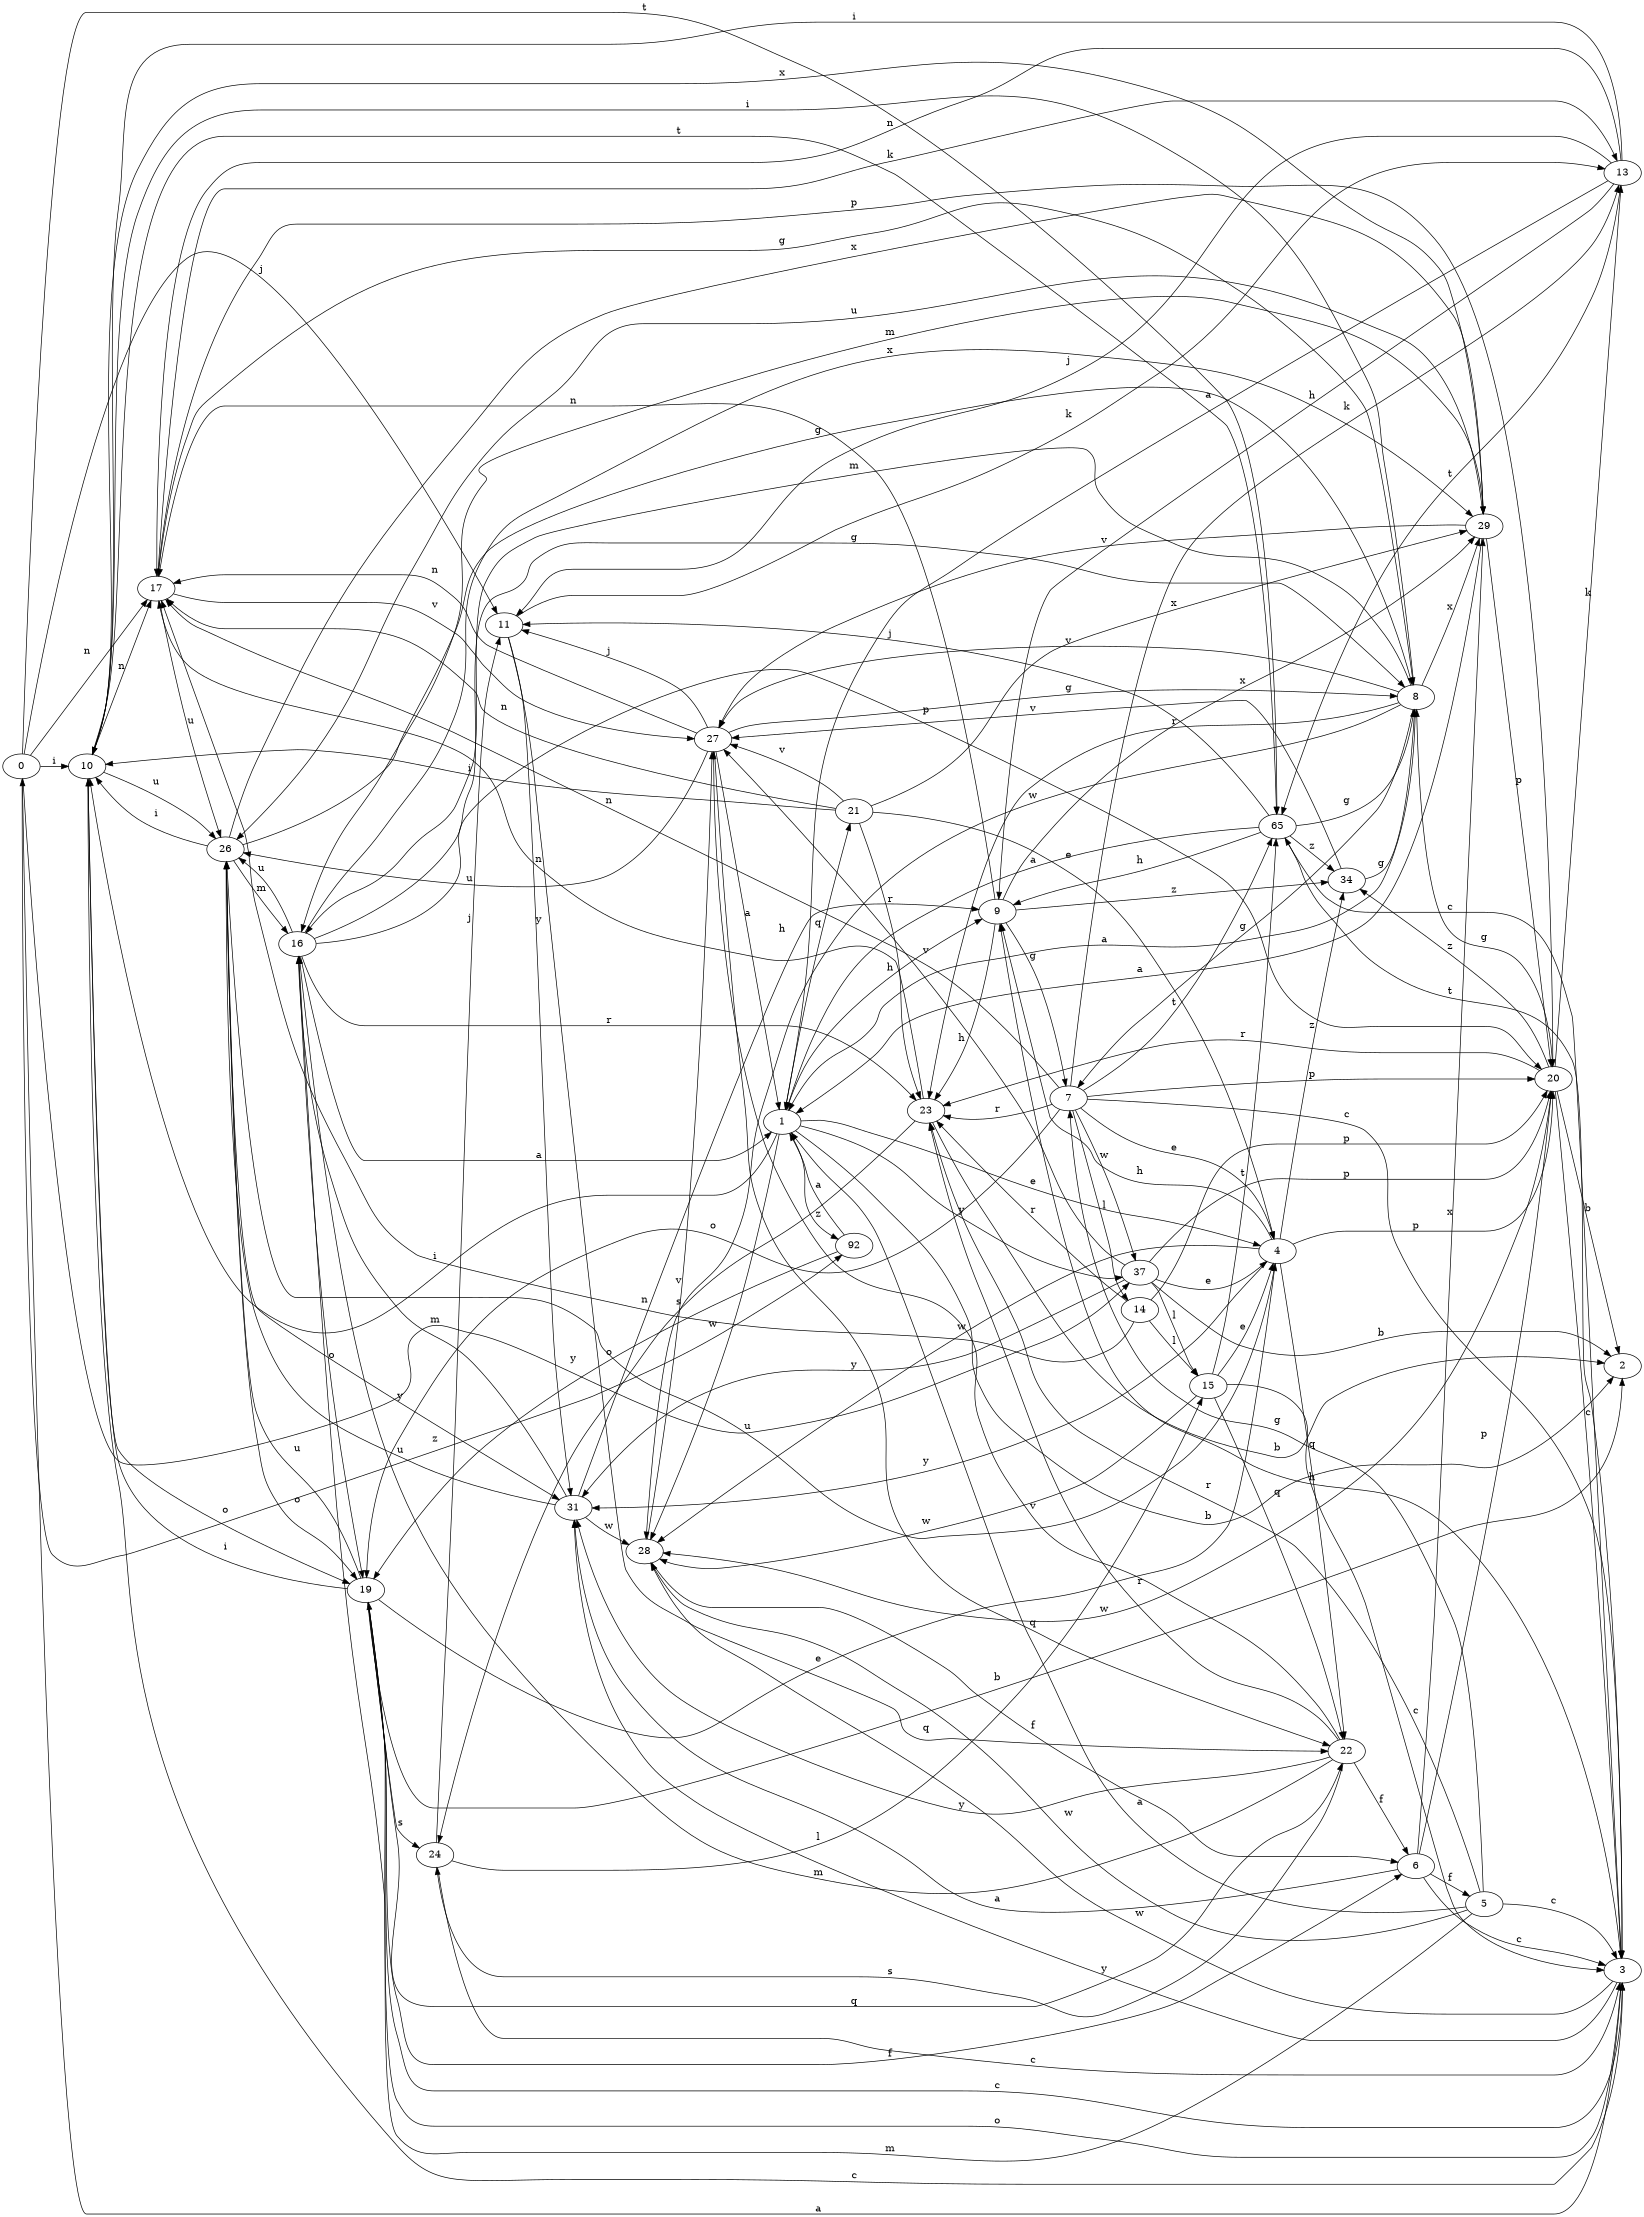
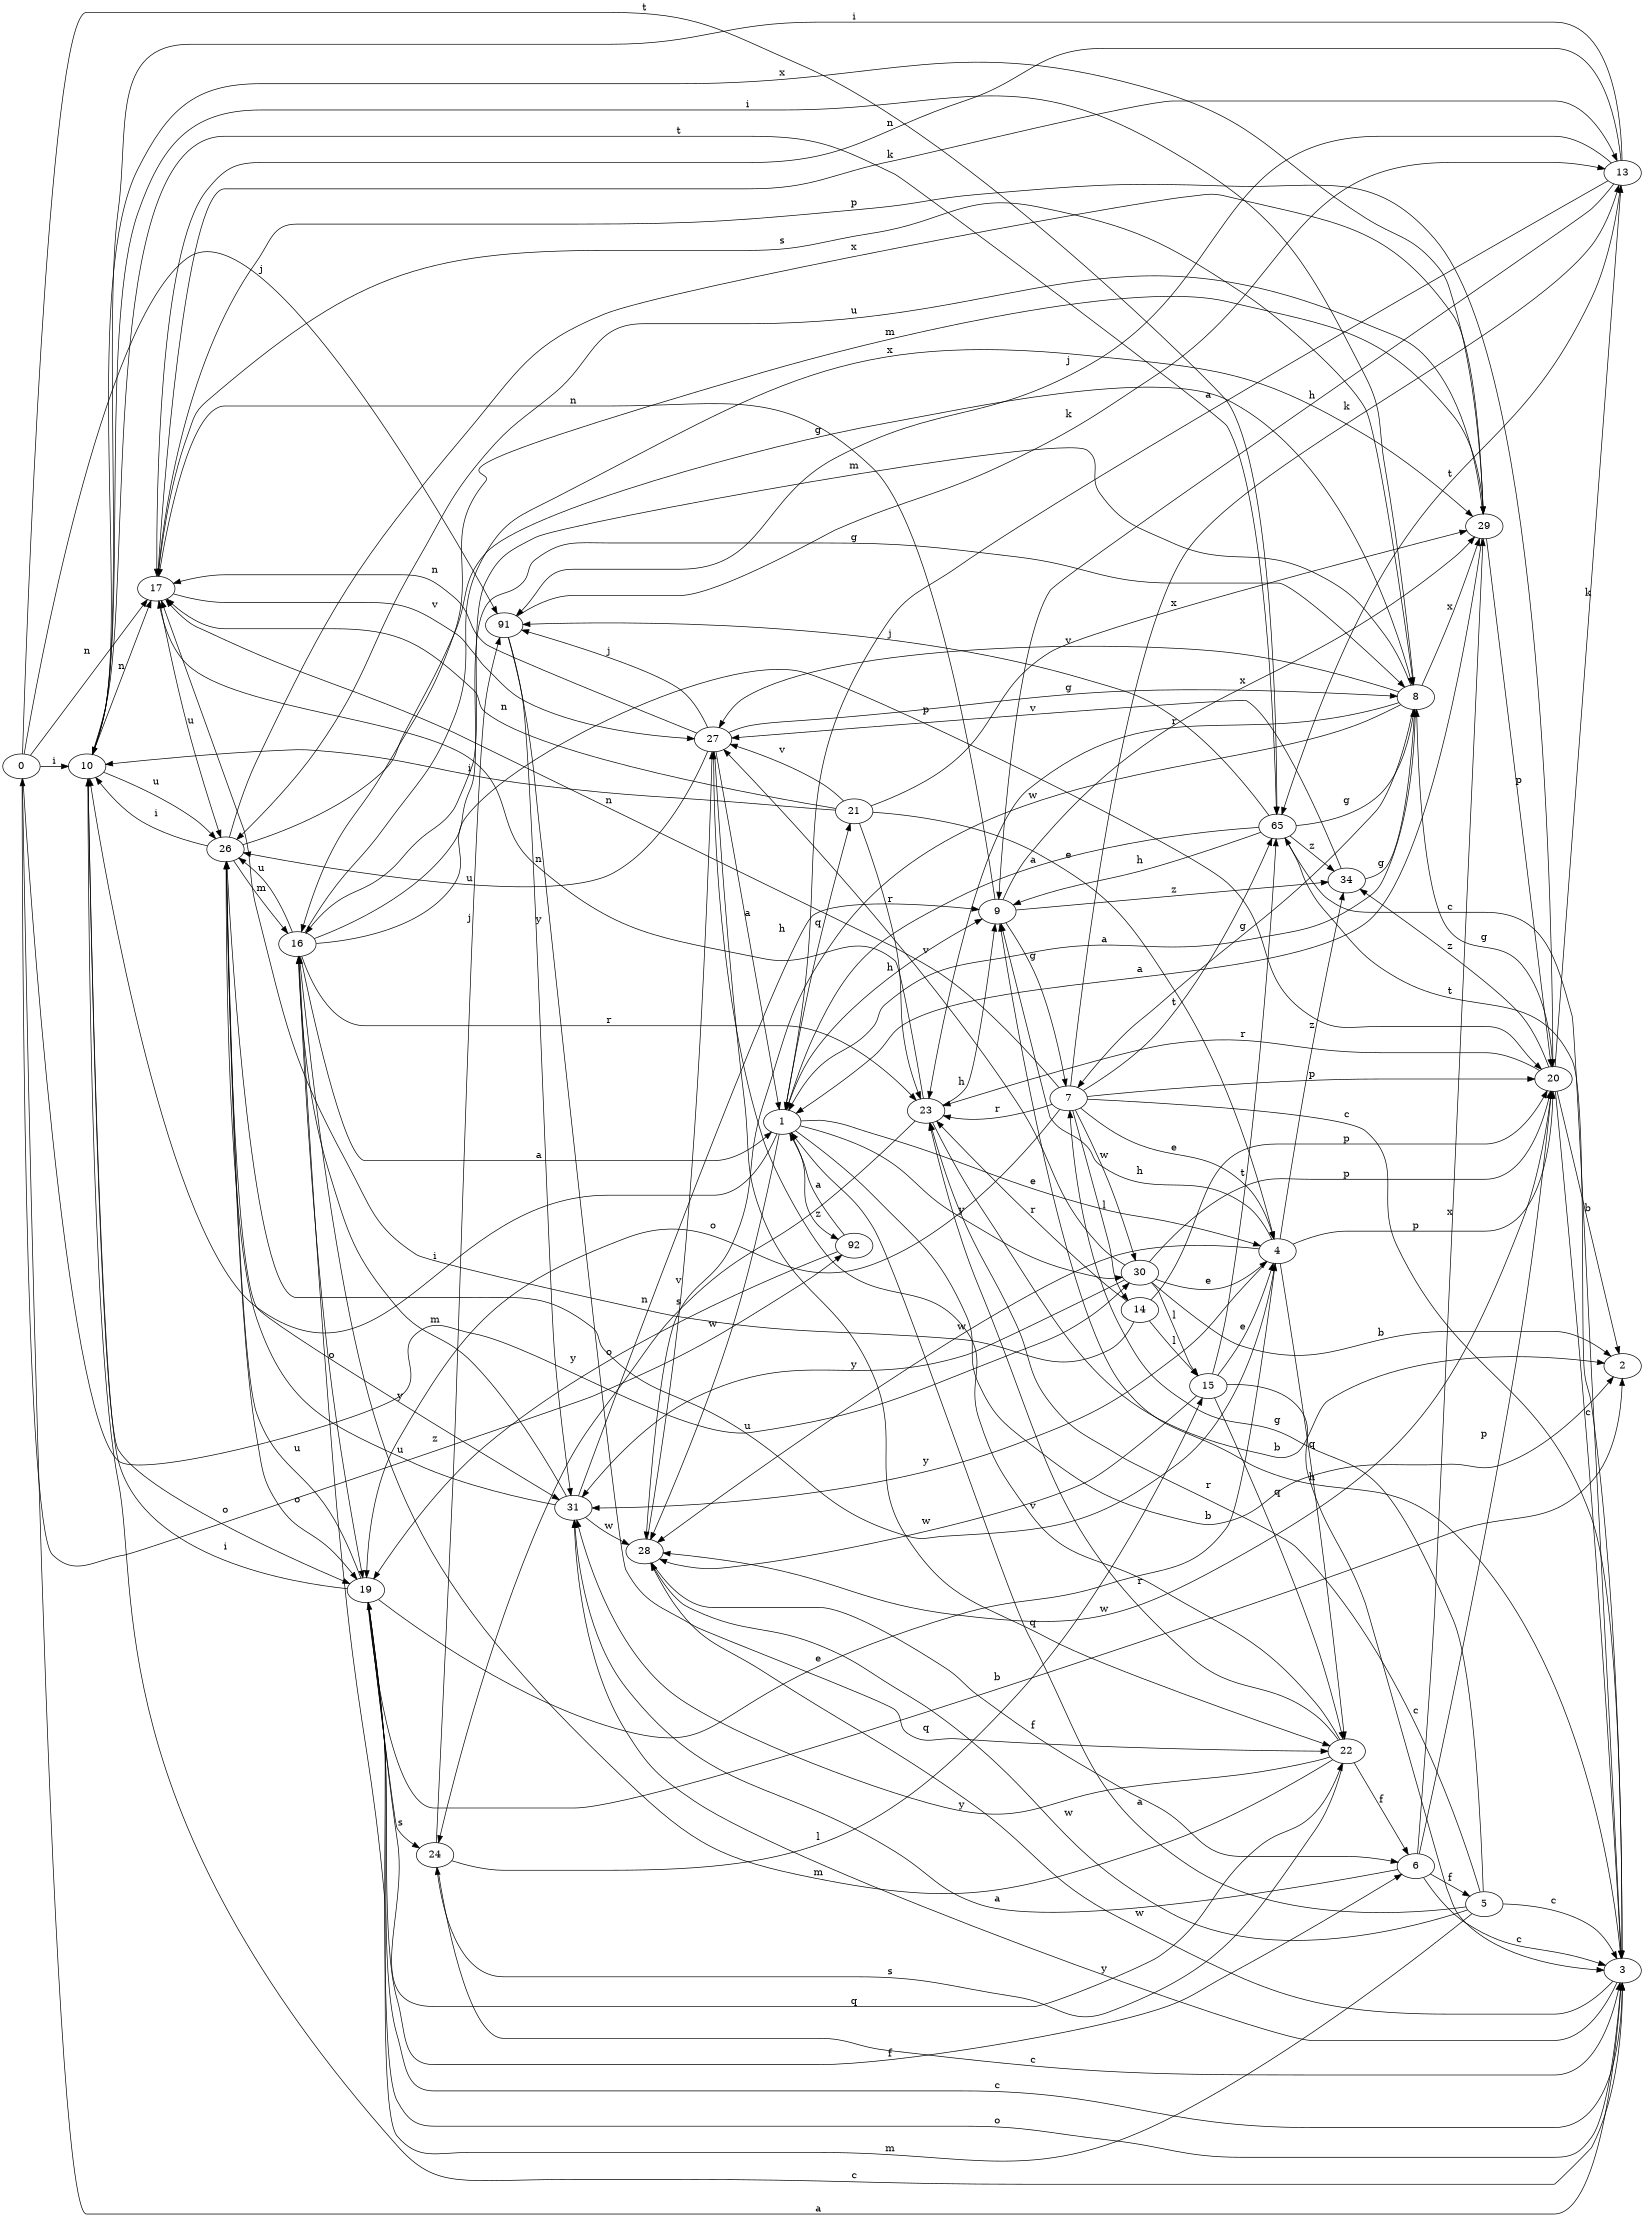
  strict digraph {
    rankdir=LR
    0
    10
-   11
+   11 [label=91]
    17
    n5 [label=65]
-   30 [label=37]
+   30
    n7 [label=92]
    3
    19
    26
    29
    31
    22
    13
    20
    8
    27
    1
    9
    34
    2
    4
    15
    21
    28
    7
    23
    6
    24
    16
    5
    14
    0 -> 10 [label=i]
    0 -> 11 [label=j]
    0 -> 17 [label=n]
    0 -> n5 [label=t]
    0 -> 30 [label=y]
    0 -> n7 [label=z]
    10 -> 17 [label=n]
    10 -> n5 [label=t]
    10 -> 3 [label=c]
    10 -> 19 [label=o]
    10 -> 26 [label=u]
    10 -> 29 [label=x]
    11 -> 31 [label=y]
    11 -> 22 [label=q]
    11 -> 13 [label=k]
    17 -> 26 [label=u]
    17 -> 13 [label=k]
    17 -> 20 [label=p]
-   17 -> 8 [label=g]
+   17 -> 8 [label=s]
    17 -> 27 [label=v]
    n5 -> 11 [label=j]
    n5 -> 3 [label=c]
    n5 -> 8 [label=g]
    n5 -> 1 [label=a]
    n5 -> 9 [label=h]
    n5 -> 34 [label=z]
    30 -> 31 [label=y]
    30 -> 20 [label=p]
    30 -> 27 [label=v]
    30 -> 2 [label=b]
    30 -> 4 [label=e]
    30 -> 15 [label=l]
    n7 -> 19 [label=o]
    n7 -> 1 [label=a]
    3 -> 0 [label=a]
    3 -> n5 [label=t]
    3 -> 19 [label=o]
    3 -> 31 [label=y]
    3 -> 9 [label=h]
    3 -> 28 [label=w]
    19 -> 10 [label=i]
    19 -> 3 [label=c]
    19 -> 26 [label=u]
    19 -> 22 [label=q]
    19 -> 2 [label=b]
    19 -> 4 [label=e]
    19 -> 6 [label=f]
    19 -> 24 [label=s]
    26 -> 10 [label=i]
    26 -> 19 [label=o]
    26 -> 29 [label=x]
    26 -> 31 [label=y]
    26 -> 8 [label=g]
    26 -> 16 [label=m]
    29 -> 26 [label=u]
    29 -> 20 [label=p]
-   29 -> 27 [label=v]
    29 -> 1 [label=a]
    29 -> 16 [label=m]
    31 -> 26 [label=u]
    31 -> 9 [label=h]
    31 -> 28 [label=w]
    31 -> 16 [label=m]
    22 -> 31 [label=y]
    22 -> 27 [label=v]
    22 -> 23 [label=r]
    22 -> 6 [label=f]
    22 -> 24 [label=s]
    22 -> 16 [label=m]
    13 -> 10 [label=i]
    13 -> 11 [label=j]
    13 -> 17 [label=n]
    13 -> n5 [label=t]
    13 -> 1 [label=a]
    13 -> 9 [label=h]
    20 -> 3 [label=c]
    20 -> 13 [label=k]
    20 -> 8 [label=g]
    20 -> 34 [label=z]
    20 -> 2 [label=b]
    20 -> 28 [label=w]
    20 -> 23 [label=r]
    8 -> 10 [label=i]
    8 -> 29 [label=x]
    8 -> 27 [label=v]
    8 -> 1 [label=a]
    8 -> 28 [label=w]
    8 -> 7 [label=g]
    8 -> 23 [label=r]
    8 -> 16 [label=m]
    27 -> 11 [label=j]
    27 -> 17 [label=n]
    27 -> 26 [label=u]
    27 -> 22 [label=q]
    27 -> 8 [label=g]
    27 -> 1 [label=a]
    1 -> 10 [label=i]
    1 -> 30 [label=y]
    1 -> n7 [label=z]
    1 -> 9 [label=h]
    1 -> 2 [label=b]
    1 -> 4 [label=e]
    1 -> 21 [label=q]
    1 -> 28 [label=w]
    9 -> 17 [label=n]
    9 -> 29 [label=x]
    9 -> 34 [label=z]
    9 -> 7 [label=g]
    34 -> 8 [label=g]
    34 -> 27 [label=v]
    4 -> 26 [label=u]
    4 -> 31 [label=y]
    4 -> 22 [label=q]
    4 -> 20 [label=p]
    4 -> 9 [label=h]
    4 -> 34 [label=z]
    4 -> 28 [label=w]
    15 -> n5 [label=t]
    15 -> 3 [label=c]
    15 -> 22 [label=q]
    15 -> 4 [label=e]
    15 -> 28 [label=w]
    21 -> 10 [label=i]
    21 -> 17 [label=n]
    21 -> 29 [label=x]
    21 -> 27 [label=v]
    21 -> 4 [label=e]
    21 -> 23 [label=r]
    28 -> 27 [label=v]
    28 -> 6 [label=f]
    7 -> 17 [label=n]
    7 -> n5 [label=t]
    7 -> 30 [label=w]
    7 -> 3 [label=c]
    7 -> 19 [label=o]
    7 -> 13 [label=k]
    7 -> 20 [label=p]
    7 -> 4 [label=e]
    7 -> 23 [label=r]
    7 -> 14 [label=l]
    23 -> 17 [label=n]
-   9 -> 23 [label=h]
+   23 -> 9 [label=h]
    23 -> 2 [label=b]
    23 -> 24 [label=s]
    6 -> 3 [label=c]
    6 -> 29 [label=x]
    6 -> 31 [label=a]
    6 -> 20 [label=p]
    6 -> 5 [label=f]
    24 -> 11 [label=j]
    24 -> 3 [label=c]
    24 -> 15 [label=l]
    16 -> 19 [label=o]
    16 -> 26 [label=u]
    16 -> 29 [label=x]
    16 -> 20 [label=p]
    16 -> 8 [label=g]
    16 -> 1 [label=a]
    16 -> 23 [label=r]
    5 -> 3 [label=c]
    5 -> 1 [label=a]
    5 -> 28 [label=w]
    5 -> 7 [label=g]
    5 -> 23 [label=r]
    5 -> 16 [label=m]
    14 -> 17 [label=n]
    14 -> 20 [label=p]
    14 -> 15 [label=l]
    14 -> 23 [label=r]
  }
